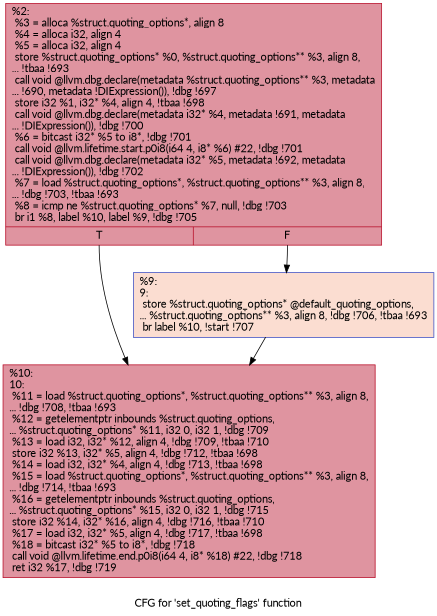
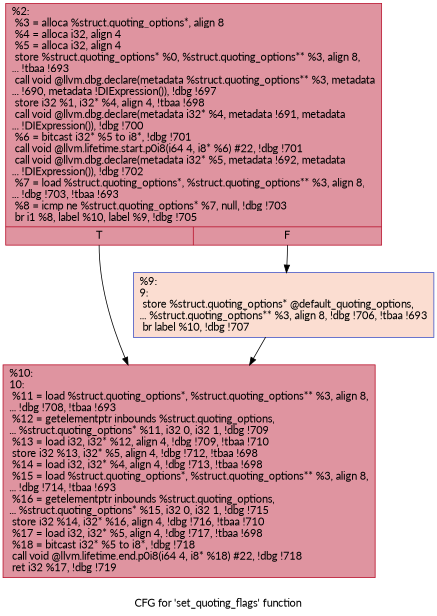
  digraph {
    label="CFG for 'set_quoting_flags' function"
    fontname=Lato
    node [color="#b70d28ff" fillcolor="#b70d2870" shape=record style=filled fontname=Lato]
    edge [fontname=Lato]
    n1 [label="{%2:\l  %3 = alloca %struct.quoting_options*, align 8\l  %4 = alloca i32, align 4\l  %5 = alloca i32, align 4\l  store %struct.quoting_options* %0, %struct.quoting_options** %3, align 8,\l... !tbaa !693\l  call void @llvm.dbg.declare(metadata %struct.quoting_options** %3, metadata\l... !690, metadata !DIExpression()), !dbg !697\l  store i32 %1, i32* %4, align 4, !tbaa !698\l  call void @llvm.dbg.declare(metadata i32* %4, metadata !691, metadata\l... !DIExpression()), !dbg !700\l  %6 = bitcast i32* %5 to i8*, !dbg !701\l  call void @llvm.lifetime.start.p0i8(i64 4, i8* %6) #22, !dbg !701\l  call void @llvm.dbg.declare(metadata i32* %5, metadata !692, metadata\l... !DIExpression()), !dbg !702\l  %7 = load %struct.quoting_options*, %struct.quoting_options** %3, align 8,\l... !dbg !703, !tbaa !693\l  %8 = icmp ne %struct.quoting_options* %7, null, !dbg !703\l  br i1 %8, label %10, label %9, !dbg !705\l|{<s0>T|<s1>F}}"]
    n2 [label="{%10:\l10:                                               \l  %11 = load %struct.quoting_options*, %struct.quoting_options** %3, align 8,\l... !dbg !708, !tbaa !693\l  %12 = getelementptr inbounds %struct.quoting_options,\l... %struct.quoting_options* %11, i32 0, i32 1, !dbg !709\l  %13 = load i32, i32* %12, align 4, !dbg !709, !tbaa !710\l  store i32 %13, i32* %5, align 4, !dbg !712, !tbaa !698\l  %14 = load i32, i32* %4, align 4, !dbg !713, !tbaa !698\l  %15 = load %struct.quoting_options*, %struct.quoting_options** %3, align 8,\l... !dbg !714, !tbaa !693\l  %16 = getelementptr inbounds %struct.quoting_options,\l... %struct.quoting_options* %15, i32 0, i32 1, !dbg !715\l  store i32 %14, i32* %16, align 4, !dbg !716, !tbaa !710\l  %17 = load i32, i32* %5, align 4, !dbg !717, !tbaa !698\l  %18 = bitcast i32* %5 to i8*, !dbg !718\l  call void @llvm.lifetime.end.p0i8(i64 4, i8* %18) #22, !dbg !718\l  ret i32 %17, !dbg !719\l}"]
-   n3 [color="#3d50c3ff" fillcolor="#f7b39670" label="{%9:\l9:                                                \l  store %struct.quoting_options* @default_quoting_options,\l... %struct.quoting_options** %3, align 8, !dbg !706, !tbaa !693\l  br label %10, !start !707\l}"]
+   n3 [color="#3d50c3ff" fillcolor="#f7b39670" label="{%9:\l9:                                                \l  store %struct.quoting_options* @default_quoting_options,\l... %struct.quoting_options** %3, align 8, !dbg !706, !tbaa !693\l  br label %10, !dbg !707\l}"]
    n1 -> n2 [tailport=s0]
    n1 -> n3 [tailport=s1]
    n3 -> n2
  }
